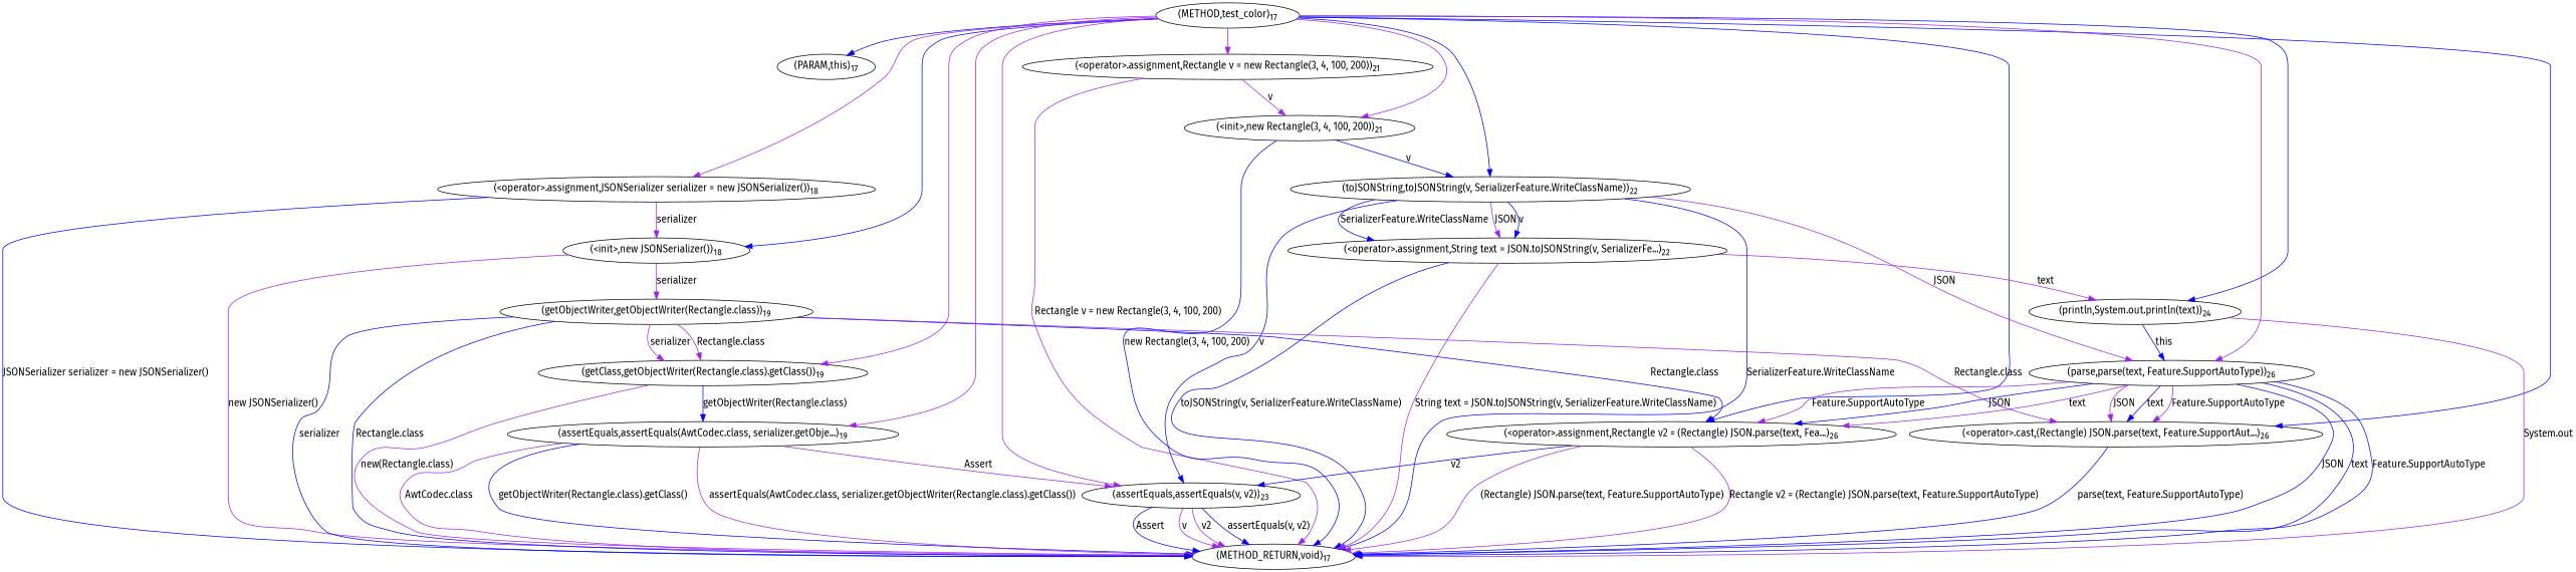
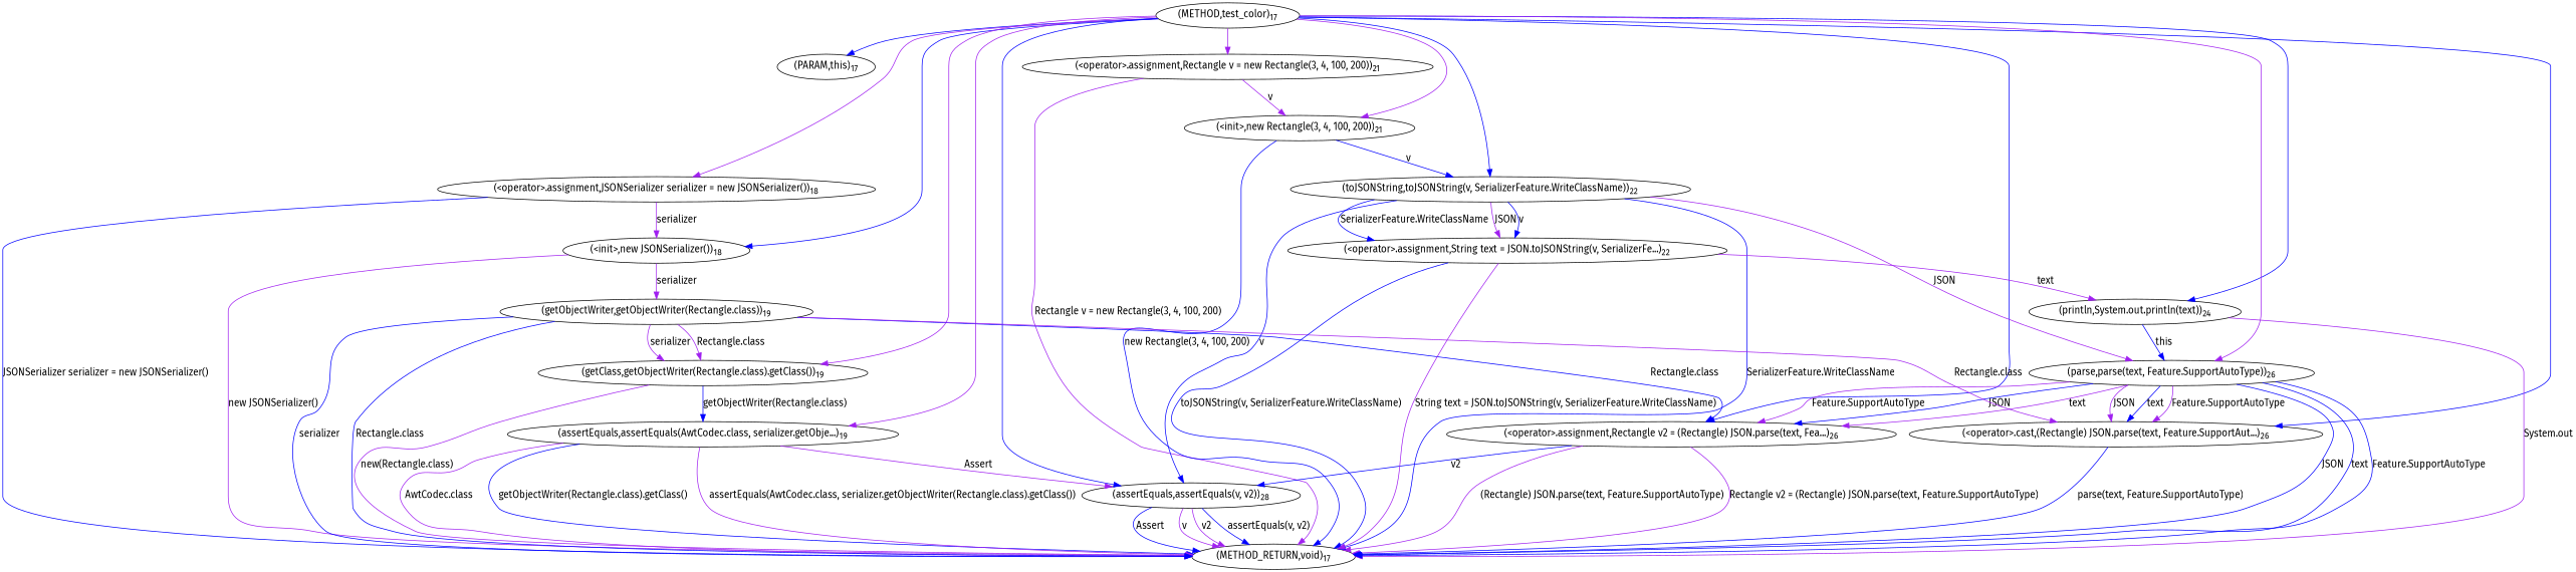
  digraph {
    fontname="Fira Sans"
    node [fontname="Fira Sans"]
    edge [color=purple fontname="Fira Sans"]
    n1 [label=<(METHOD,test_color)<SUB>17</SUB>>]
    n2 [label=<(PARAM,this)<SUB>17</SUB>>]
    n3 [label=<(&lt;operator&gt;.assignment,JSONSerializer serializer = new JSONSerializer())<SUB>18</SUB>>]
    n4 [label=<(&lt;init&gt;,new JSONSerializer())<SUB>18</SUB>>]
    n5 [label=<(assertEquals,assertEquals(AwtCodec.class, serializer.getObje...)<SUB>19</SUB>>]
    n6 [label=<(&lt;operator&gt;.assignment,Rectangle v = new Rectangle(3, 4, 100, 200))<SUB>21</SUB>>]
    n7 [label=<(&lt;init&gt;,new Rectangle(3, 4, 100, 200))<SUB>21</SUB>>]
    n8 [label=<(println,System.out.println(text))<SUB>24</SUB>>]
    n9 [label=<(&lt;operator&gt;.assignment,Rectangle v2 = (Rectangle) JSON.parse(text, Fea...)<SUB>26</SUB>>]
-   n10 [label=<(assertEquals,assertEquals(v, v2))<SUB>23</SUB>>]
+   n10 [label=<(assertEquals,assertEquals(v, v2))<SUB>28</SUB>>]
    n11 [label=<(toJSONString,toJSONString(v, SerializerFeature.WriteClassName))<SUB>22</SUB>>]
    n12 [label=<(&lt;operator&gt;.cast,(Rectangle) JSON.parse(text, Feature.SupportAut...)<SUB>26</SUB>>]
    n13 [label=<(parse,parse(text, Feature.SupportAutoType))<SUB>26</SUB>>]
    n14 [label=<(getClass,getObjectWriter(Rectangle.class).getClass())<SUB>19</SUB>>]
    n15 [label=<(METHOD_RETURN,void)<SUB>17</SUB>>]
    n16 [label=<(getObjectWriter,getObjectWriter(Rectangle.class))<SUB>19</SUB>>]
    n17 [label=<(&lt;operator&gt;.assignment,String text = JSON.toJSONString(v, SerializerFe...)<SUB>22</SUB>>]
    n1 -> n2 [color=blue]
    n1 -> n3
    n1 -> n4 [color=blue]
    n1 -> n5
    n1 -> n6
    n1 -> n7
    n1 -> n8 [color=blue]
    n1 -> n9 [color=blue]
-   n1 -> n10
+   n1 -> n10 [color=blue]
    n1 -> n11 [color=blue]
    n1 -> n12 [color=blue]
    n1 -> n13
    n1 -> n14
    n3 -> n4 [label=serializer]
    n3 -> n15 [color=blue label="JSONSerializer serializer = new JSONSerializer()"]
    n4 -> n15 [label="new JSONSerializer()"]
    n4 -> n16 [label=serializer]
    n5 -> n10 [label=Assert]
    n5 -> n15 [label="AwtCodec.class"]
    n5 -> n15 [color=blue label="getObjectWriter(Rectangle.class).getClass()"]
    n5 -> n15 [label="assertEquals(AwtCodec.class, serializer.getObjectWriter(Rectangle.class).getClass())"]
    n6 -> n7 [label=v]
    n6 -> n15 [label="Rectangle v = new Rectangle(3, 4, 100, 200)"]
    n7 -> n11 [color=blue label=v]
    n7 -> n15 [color=blue label="new Rectangle(3, 4, 100, 200)"]
    n8 -> n13 [color=blue label=this]
    n8 -> n15 [label="System.out"]
    n9 -> n10 [color=blue label=v2]
    n9 -> n15 [label="(Rectangle) JSON.parse(text, Feature.SupportAutoType)"]
    n9 -> n15 [label="Rectangle v2 = (Rectangle) JSON.parse(text, Feature.SupportAutoType)"]
    n10 -> n15 [color=blue label=Assert]
    n10 -> n15 [label=v]
    n10 -> n15 [label=v2]
    n10 -> n15 [color=blue label="assertEquals(v, v2)"]
    n11 -> n10 [color=blue label=v]
    n11 -> n13 [label=JSON]
    n11 -> n15 [color=blue label="SerializerFeature.WriteClassName"]
    n11 -> n17 [label=JSON]
    n11 -> n17 [color=blue label=v]
    n11 -> n17 [color=blue label="SerializerFeature.WriteClassName"]
    n12 -> n15 [color=blue label="parse(text, Feature.SupportAutoType)"]
    n13 -> n9 [color=blue label=JSON]
    n13 -> n9 [label=text]
    n13 -> n9 [label="Feature.SupportAutoType"]
    n13 -> n12 [label=JSON]
    n13 -> n12 [color=blue label=text]
    n13 -> n12 [label="Feature.SupportAutoType"]
    n13 -> n15 [color=blue label=JSON]
    n13 -> n15 [color=blue label=text]
    n13 -> n15 [color=blue label="Feature.SupportAutoType"]
    n14 -> n5 [color=blue label="getObjectWriter(Rectangle.class)"]
    n14 -> n15 [label="new(Rectangle.class)"]
    n16 -> n9 [color=blue label="Rectangle.class"]
    n16 -> n12 [label="Rectangle.class"]
    n16 -> n14 [label=serializer]
    n16 -> n14 [label="Rectangle.class"]
    n16 -> n15 [color=blue label=serializer]
    n16 -> n15 [color=blue label="Rectangle.class"]
    n17 -> n8 [label=text]
    n17 -> n15 [color=blue label="toJSONString(v, SerializerFeature.WriteClassName)"]
    n17 -> n15 [label="String text = JSON.toJSONString(v, SerializerFeature.WriteClassName)"]
  }
